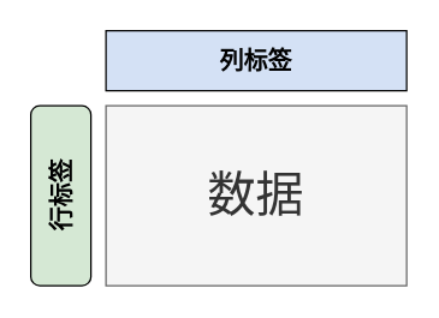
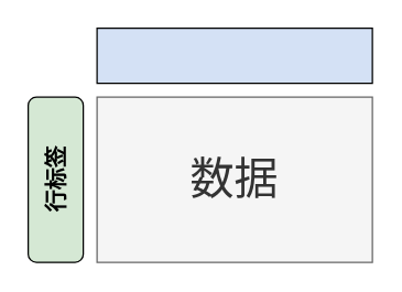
  <mxCell id="0" />
  <mxCell id="1" parent="0" />
  <mxCell id="2" value="&lt;font style=&quot;font-size: 32px;&quot;&gt;数据&lt;/font&gt;" style="rounded=0;whiteSpace=wrap;html=1;fillColor=#f5f5f5;fontColor=#333333;strokeColor=#666666;fontFamily=SimSun;fontSize=16;" parent="1" vertex="1"><mxGeometry x="70" y="70" width="200" height="120" as="geometry" /></mxCell>
  <mxCell id="3" value="&lt;b&gt;&lt;font face=&quot;Helvetica&quot;&gt;行标签&lt;/font&gt;&lt;/b&gt;" style="whiteSpace=wrap;html=1;fillColor=#D5E8D4;fontFamily=SimSun;fontSize=16;horizontal=0;rounded=1;" parent="1" vertex="1"><mxGeometry x="20" y="70" width="40" height="120" as="geometry" /></mxCell>
  <mxCell id="4" value="" style="rounded=0;whiteSpace=wrap;html=1;fillColor=#D4E1F5;" parent="1" vertex="1"><mxGeometry x="70" y="20" width="200" height="40" as="geometry" /></mxCell>
- <mxCell id="5" value="&lt;b&gt;&lt;font face=&quot;Helvetica&quot;&gt;列标签&lt;/font&gt;&lt;/b&gt;" style="text;html=1;strokeColor=none;fillColor=none;align=center;verticalAlign=middle;whiteSpace=wrap;rounded=0;fontFamily=SimSun;fontSize=16;" parent="1" vertex="1"><mxGeometry x="130" y="25" width="80" height="30" as="geometry" /></mxCell>
